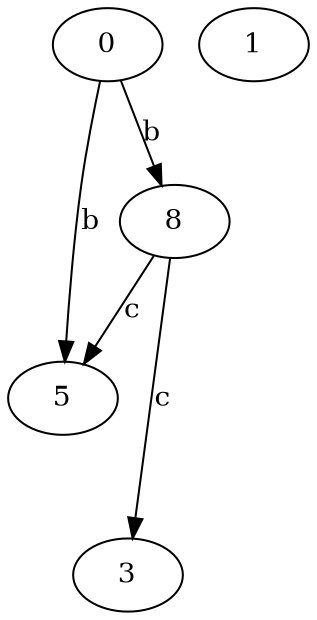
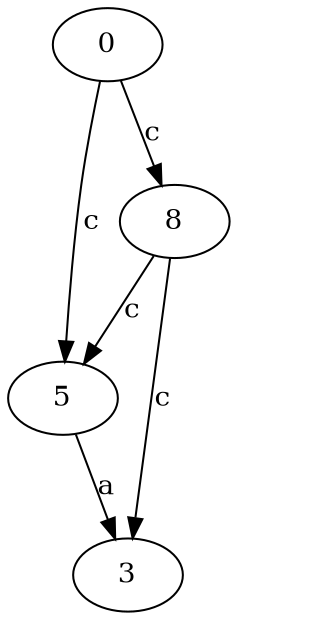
  strict digraph {
    0
    5
    8
    3
-   1
-   0 -> 5 [label=b]
-   0 -> 8 [label=b]
+   0 -> 5 [label=c]
+   0 -> 8 [label=c]
+   5 -> 3 [label=a]
    8 -> 5 [label=c]
    8 -> 3 [label=c]
  }
